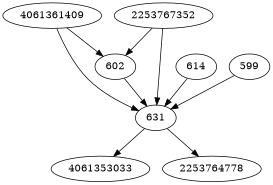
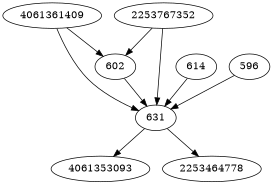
  strict digraph {
    n1 [label=631]
-   4061353093 [label=4061353033]
-   2253764778
+   4061353093
+   2253764778 [label=2253464778]
    4061361409
    602
    614
-   599
+   599 [label=596]
    2253767352
    n1 -> 4061353093
    n1 -> 2253764778
    4061361409 -> n1
    4061361409 -> 602
    602 -> n1
    614 -> n1
    599 -> n1
    2253767352 -> n1
    2253767352 -> 602
  }
